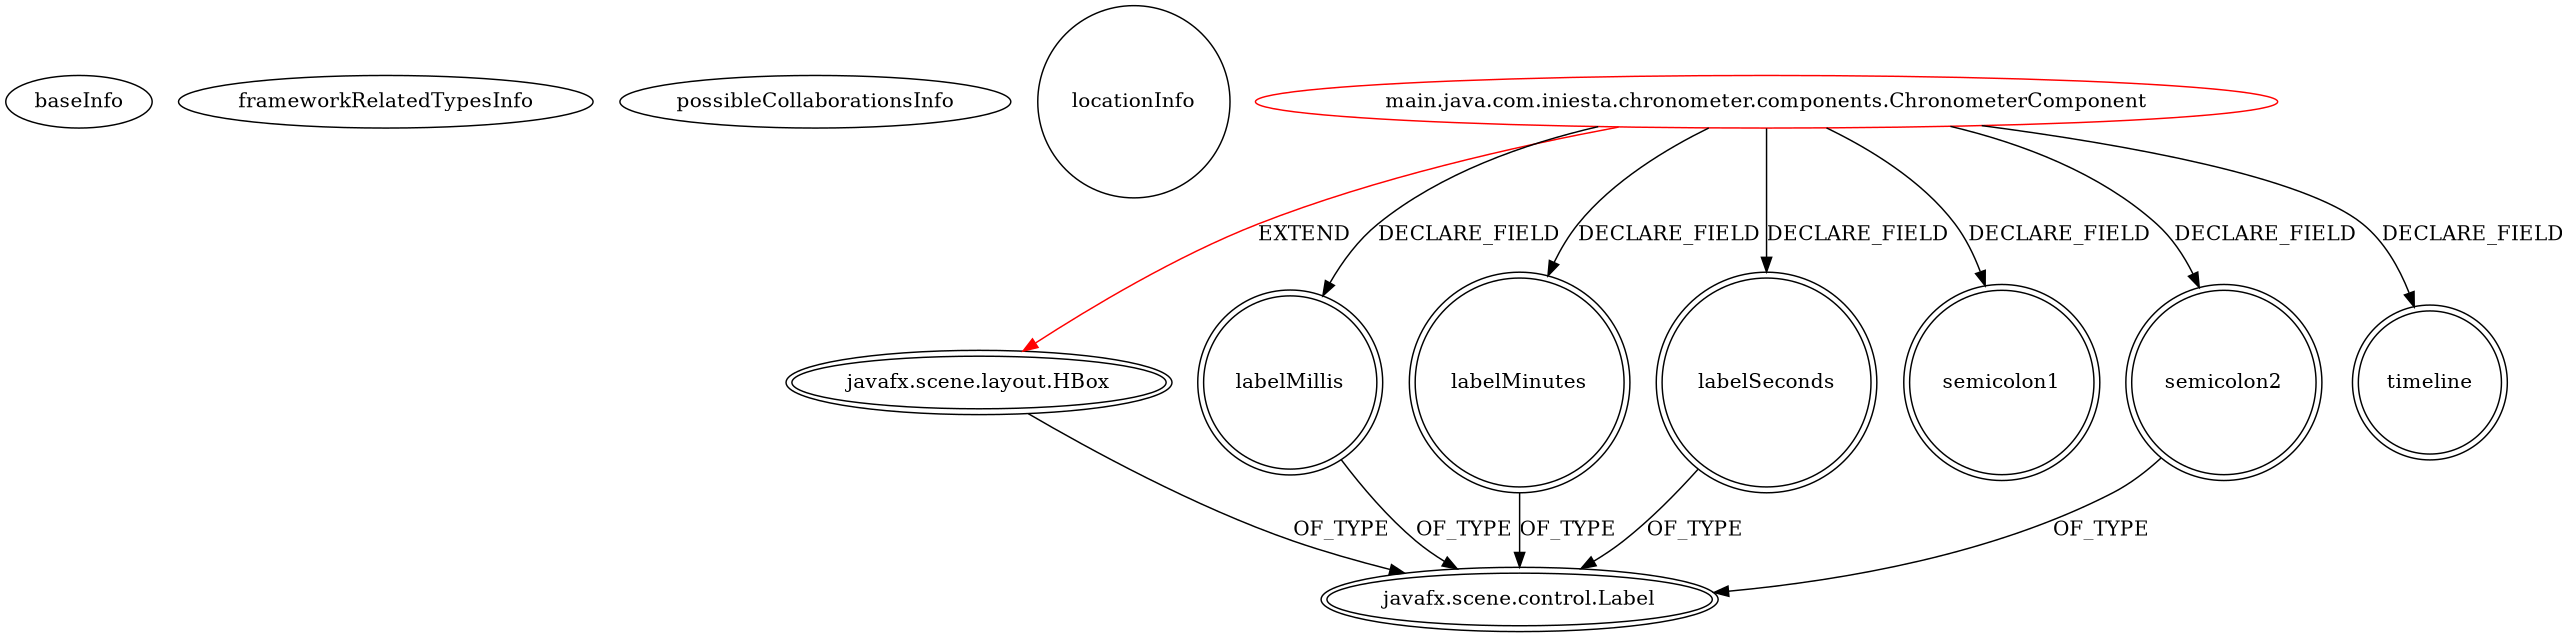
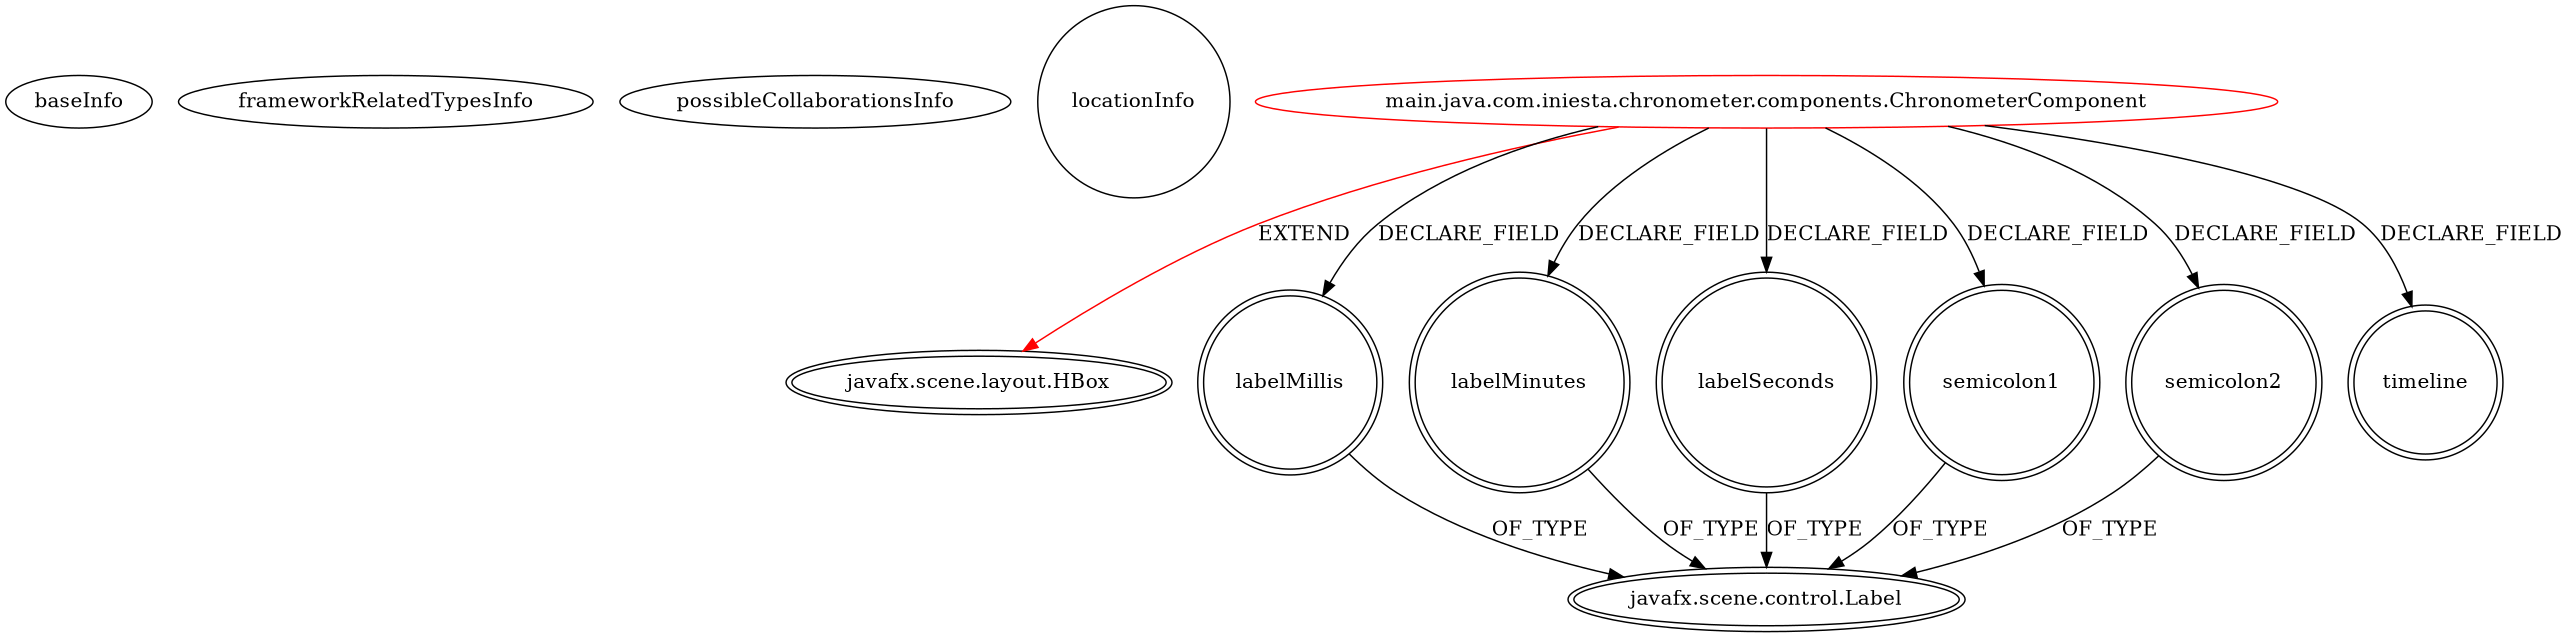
  digraph {
    node [shape=circle isFrameworkType=true vertexType=FIELD_DECLARATION peripheries=2]
    baseInfo [category=extension_graph graphId=1746 isAnonymous=false possibleRelation=false shape="" isFrameworkType="" vertexType="" peripheries=""]
    frameworkRelatedTypesInfo [0="javafx.scene.layout.HBox" shape="" isFrameworkType="" vertexType="" peripheries=""]
    possibleCollaborationsInfo [shape="" isFrameworkType="" vertexType="" peripheries=""]
    locationInfo [contextSignature=ChronometerComponent filePath="/ajiniesta-chronometer/chronometer-master/src/main/java/com/iniesta/chronometer/components/ChronometerComponent.java" graphId=1746 projectName="ajiniesta-chronometer" isFrameworkType="" vertexType="" peripheries=""]
    n5 [color=red isFrameworkType=false label="main.java.com.iniesta.chronometer.components.ChronometerComponent" vertexType=ROOT_CLIENT_CLASS_DECLARATION shape="" peripheries=""]
    n6 [label="javafx.scene.layout.HBox" vertexType=FRAMEWORK_CLASS_TYPE shape=""]
    n7 [label=labelMillis]
    n8 [label=labelMinutes]
    n9 [label=labelSeconds]
    n10 [label=semicolon1]
    n11 [label=semicolon2]
    n12 [label=timeline]
    n13 [label="javafx.scene.control.Label" vertexType=FRAMEWORK_CLASS_TYPE shape=""]
    n5 -> n6 [color=red label=EXTEND]
    n5 -> n7 [label=DECLARE_FIELD]
    n5 -> n8 [label=DECLARE_FIELD]
    n5 -> n9 [label=DECLARE_FIELD]
    n5 -> n10 [label=DECLARE_FIELD]
    n5 -> n11 [label=DECLARE_FIELD]
    n5 -> n12 [label=DECLARE_FIELD]
    n7 -> n13 [label=OF_TYPE]
    n8 -> n13 [label=OF_TYPE]
    n9 -> n13 [label=OF_TYPE]
-   n6 -> n13 [label=OF_TYPE]
+   n10 -> n13 [label=OF_TYPE]
    n11 -> n13 [label=OF_TYPE]
  }
